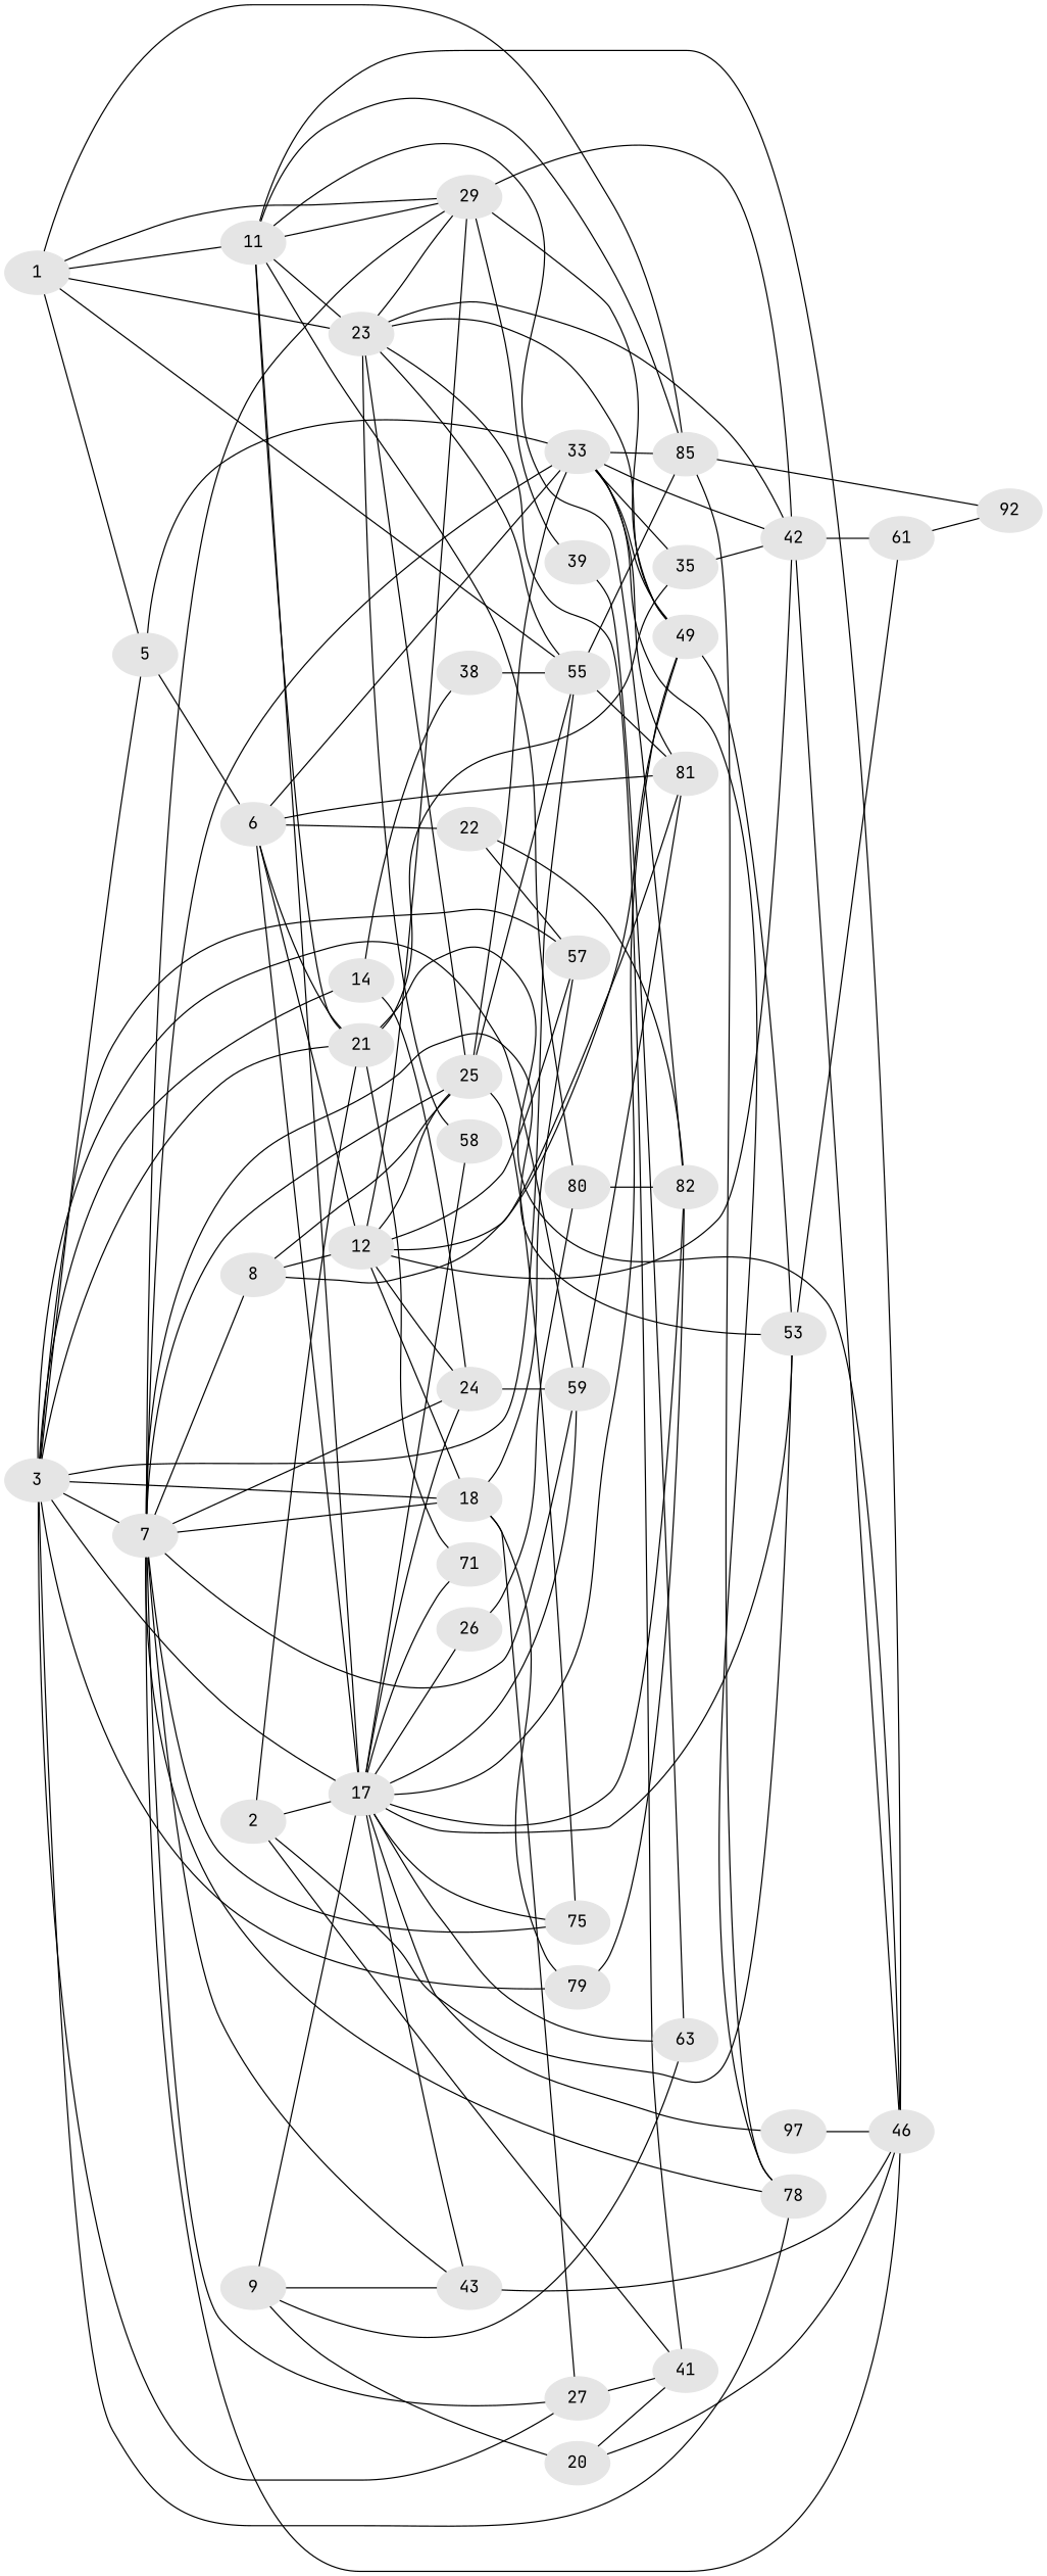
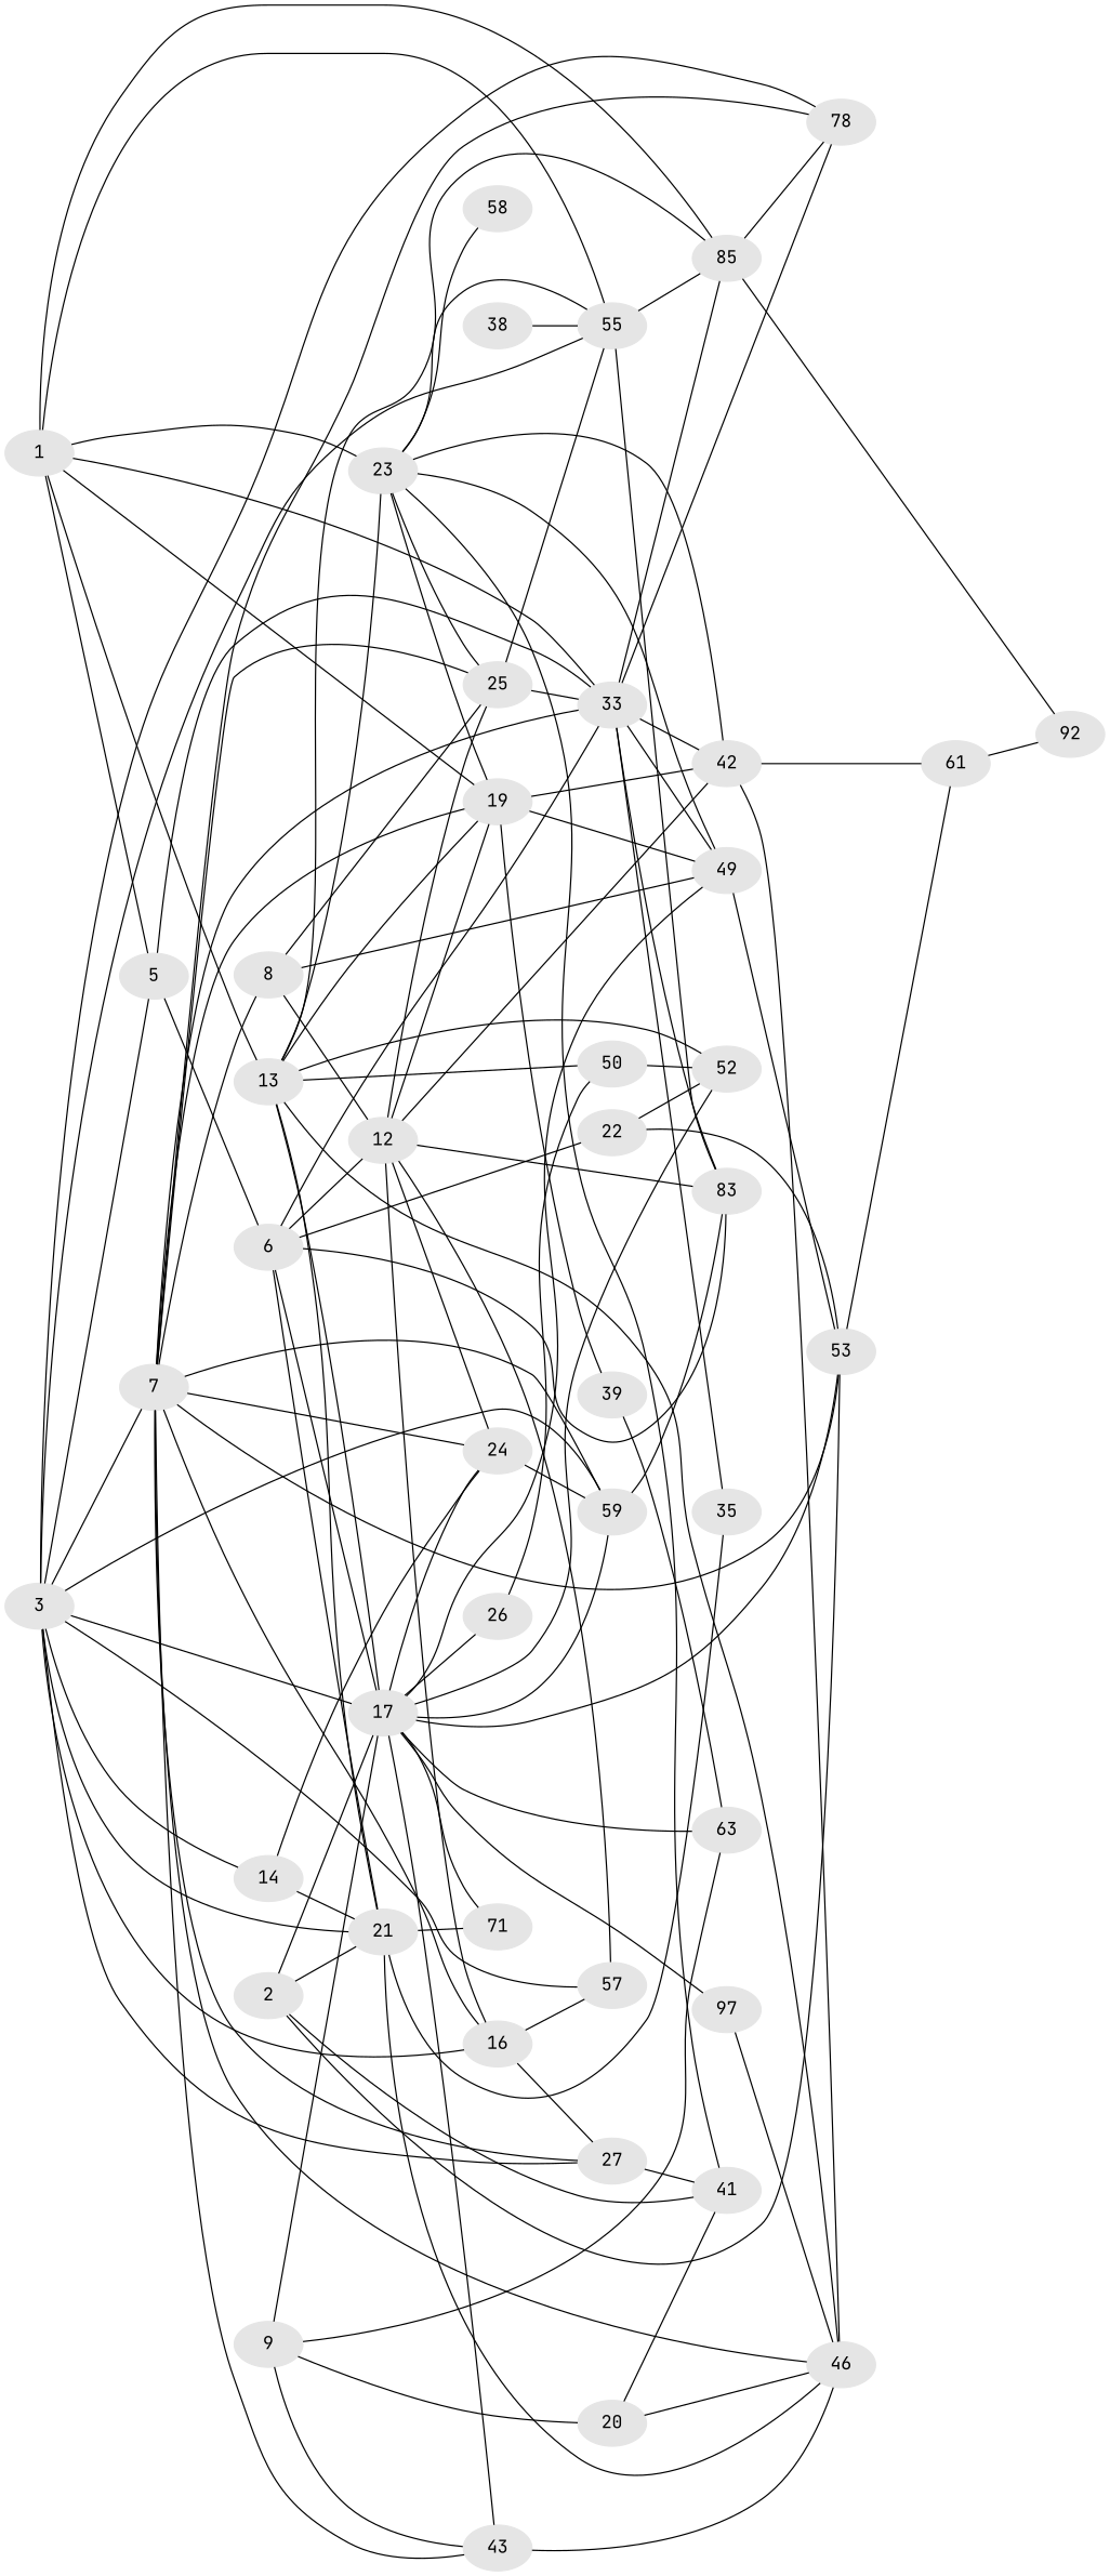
  graph {
    fontname="JetBrains Mono"
    rankdir=LR
    node [color=gray90 fontname="JetBrains Mono" style=filled]
    edge [fontname="JetBrains Mono"]
    1 [super="+86"]
    5 [super="+30"]
-   11 [super="+64+34"]
+   11 [super="+64+34" label=13]
    23 [super="+28"]
-   29 [super="+31+68"]
+   29 [super="+31+68" label=19]
    33 [super="+93+90"]
    55 [super="+87"]
    85 [super="+96"]
    6 [super="+20"]
    17 [super="+91+40+47"]
    21 [super="+81"]
    46 [super="+95"]
-   80
-   82
+   80 [label=50]
+   82 [label=52]
    41
    25 [super="+44+57"]
    49 [super="+51"]
    42 [super="+62"]
    58
    39
    n21 [label=78]
-   83 [label=81]
+   83
    35 [super="+54"]
    92
    2 [super="+4"]
    53 [super="+56"]
    59 [super="+66"]
    24 [super="+67"]
    43
-   75
    63
    26
    n33 [label=97]
    71
    61
    3 [super="+45"]
    7 [super="+89+13"]
    14
-   16 [super="+18+98+36" label=18]
+   16 [super="+18+98+36"]
    27
    n41 [label=57]
-   79
    8 [super="+84"]
    38
    12 [super="+32"]
    22 [super="+60"]
    9 [super="+15"]
    n48 [label=20]
    1 -- 5
    1 -- 11
    1 -- 23
    1 -- 29
+   1 -- 33
    1 -- 55
    1 -- 85
    5 -- 33
    5 -- 6
    11 -- 23
    11 -- 29
    11 -- 85
    11 -- 17 [weight=2]
    11 -- 21 [weight=2]
    11 -- 46
    11 -- 80
    11 -- 82
    23 -- 29
    23 -- 55
    23 -- 41
    23 -- 25
    23 -- 49
    23 -- 42
    23 -- 58
    29 -- 49
    29 -- 42
    29 -- 39
    33 -- 85
    33 -- 49
    33 -- 42
    33 -- n21
    33 -- 83
    33 -- 35
    55 -- 85
    55 -- 83
    85 -- n21
    85 -- 92
    6 -- 33
    6 -- 17
    6 -- 21
    6 -- 83
    6 -- 12
    6 -- 22
    17 -- 82
    17 -- 49
-   17 -- 58
    17 -- 53
    17 -- 59
    17 -- 24
    17 -- 43
-   17 -- 75
    17 -- 63 [weight=2]
    17 -- 26
    17 -- n33
    17 -- 71
    21 -- 46
    21 -- 35 [weight=2]
    21 -- 71
    80 -- 82
    25 -- 33
    25 -- 55
-   25 -- 75
    49 -- 53
    42 -- 46
    42 -- 61
    39 -- 63
-   35 -- 42
    2 -- 17
    2 -- 21
    2 -- 41
    2 -- 53
    53 -- 61
    59 -- 83
    24 -- 59
    43 -- 46
    26 -- 80
    n33 -- 46
    61 -- 92
    3 -- 5
    3 -- 55
    3 -- 17
    3 -- 21
    3 -- n21
    3 -- 59
    3 -- 7 [weight=2]
    3 -- 14
    3 -- 16
    3 -- 27
    3 -- n41
-   3 -- 79
    7 -- 29
    7 -- 33 [weight=3]
    7 -- 46
    7 -- 25 [weight=2]
    7 -- n21
    7 -- 53
    7 -- 59
    7 -- 24 [weight=2]
    7 -- 43
-   7 -- 75
    7 -- 16
    7 -- 27
    7 -- 8
    14 -- 24
-   14 -- 38
+   14 -- 21
    16 -- 27
    16 -- n41
-   16 -- 79
    27 -- 41
-   79 -- 82
    8 -- 25
    8 -- 49
    8 -- 12
    38 -- 55
    12 -- 29
    12 -- 25
    12 -- 42
    12 -- 83
    12 -- 24
    12 -- 16
    12 -- n41
    22 -- 82
-   22 -- n41
+   22 -- 53
    9 -- 17 [weight=2]
    9 -- 43
    9 -- 63
    9 -- n48
    n48 -- 46
    n48 -- 41
  }
